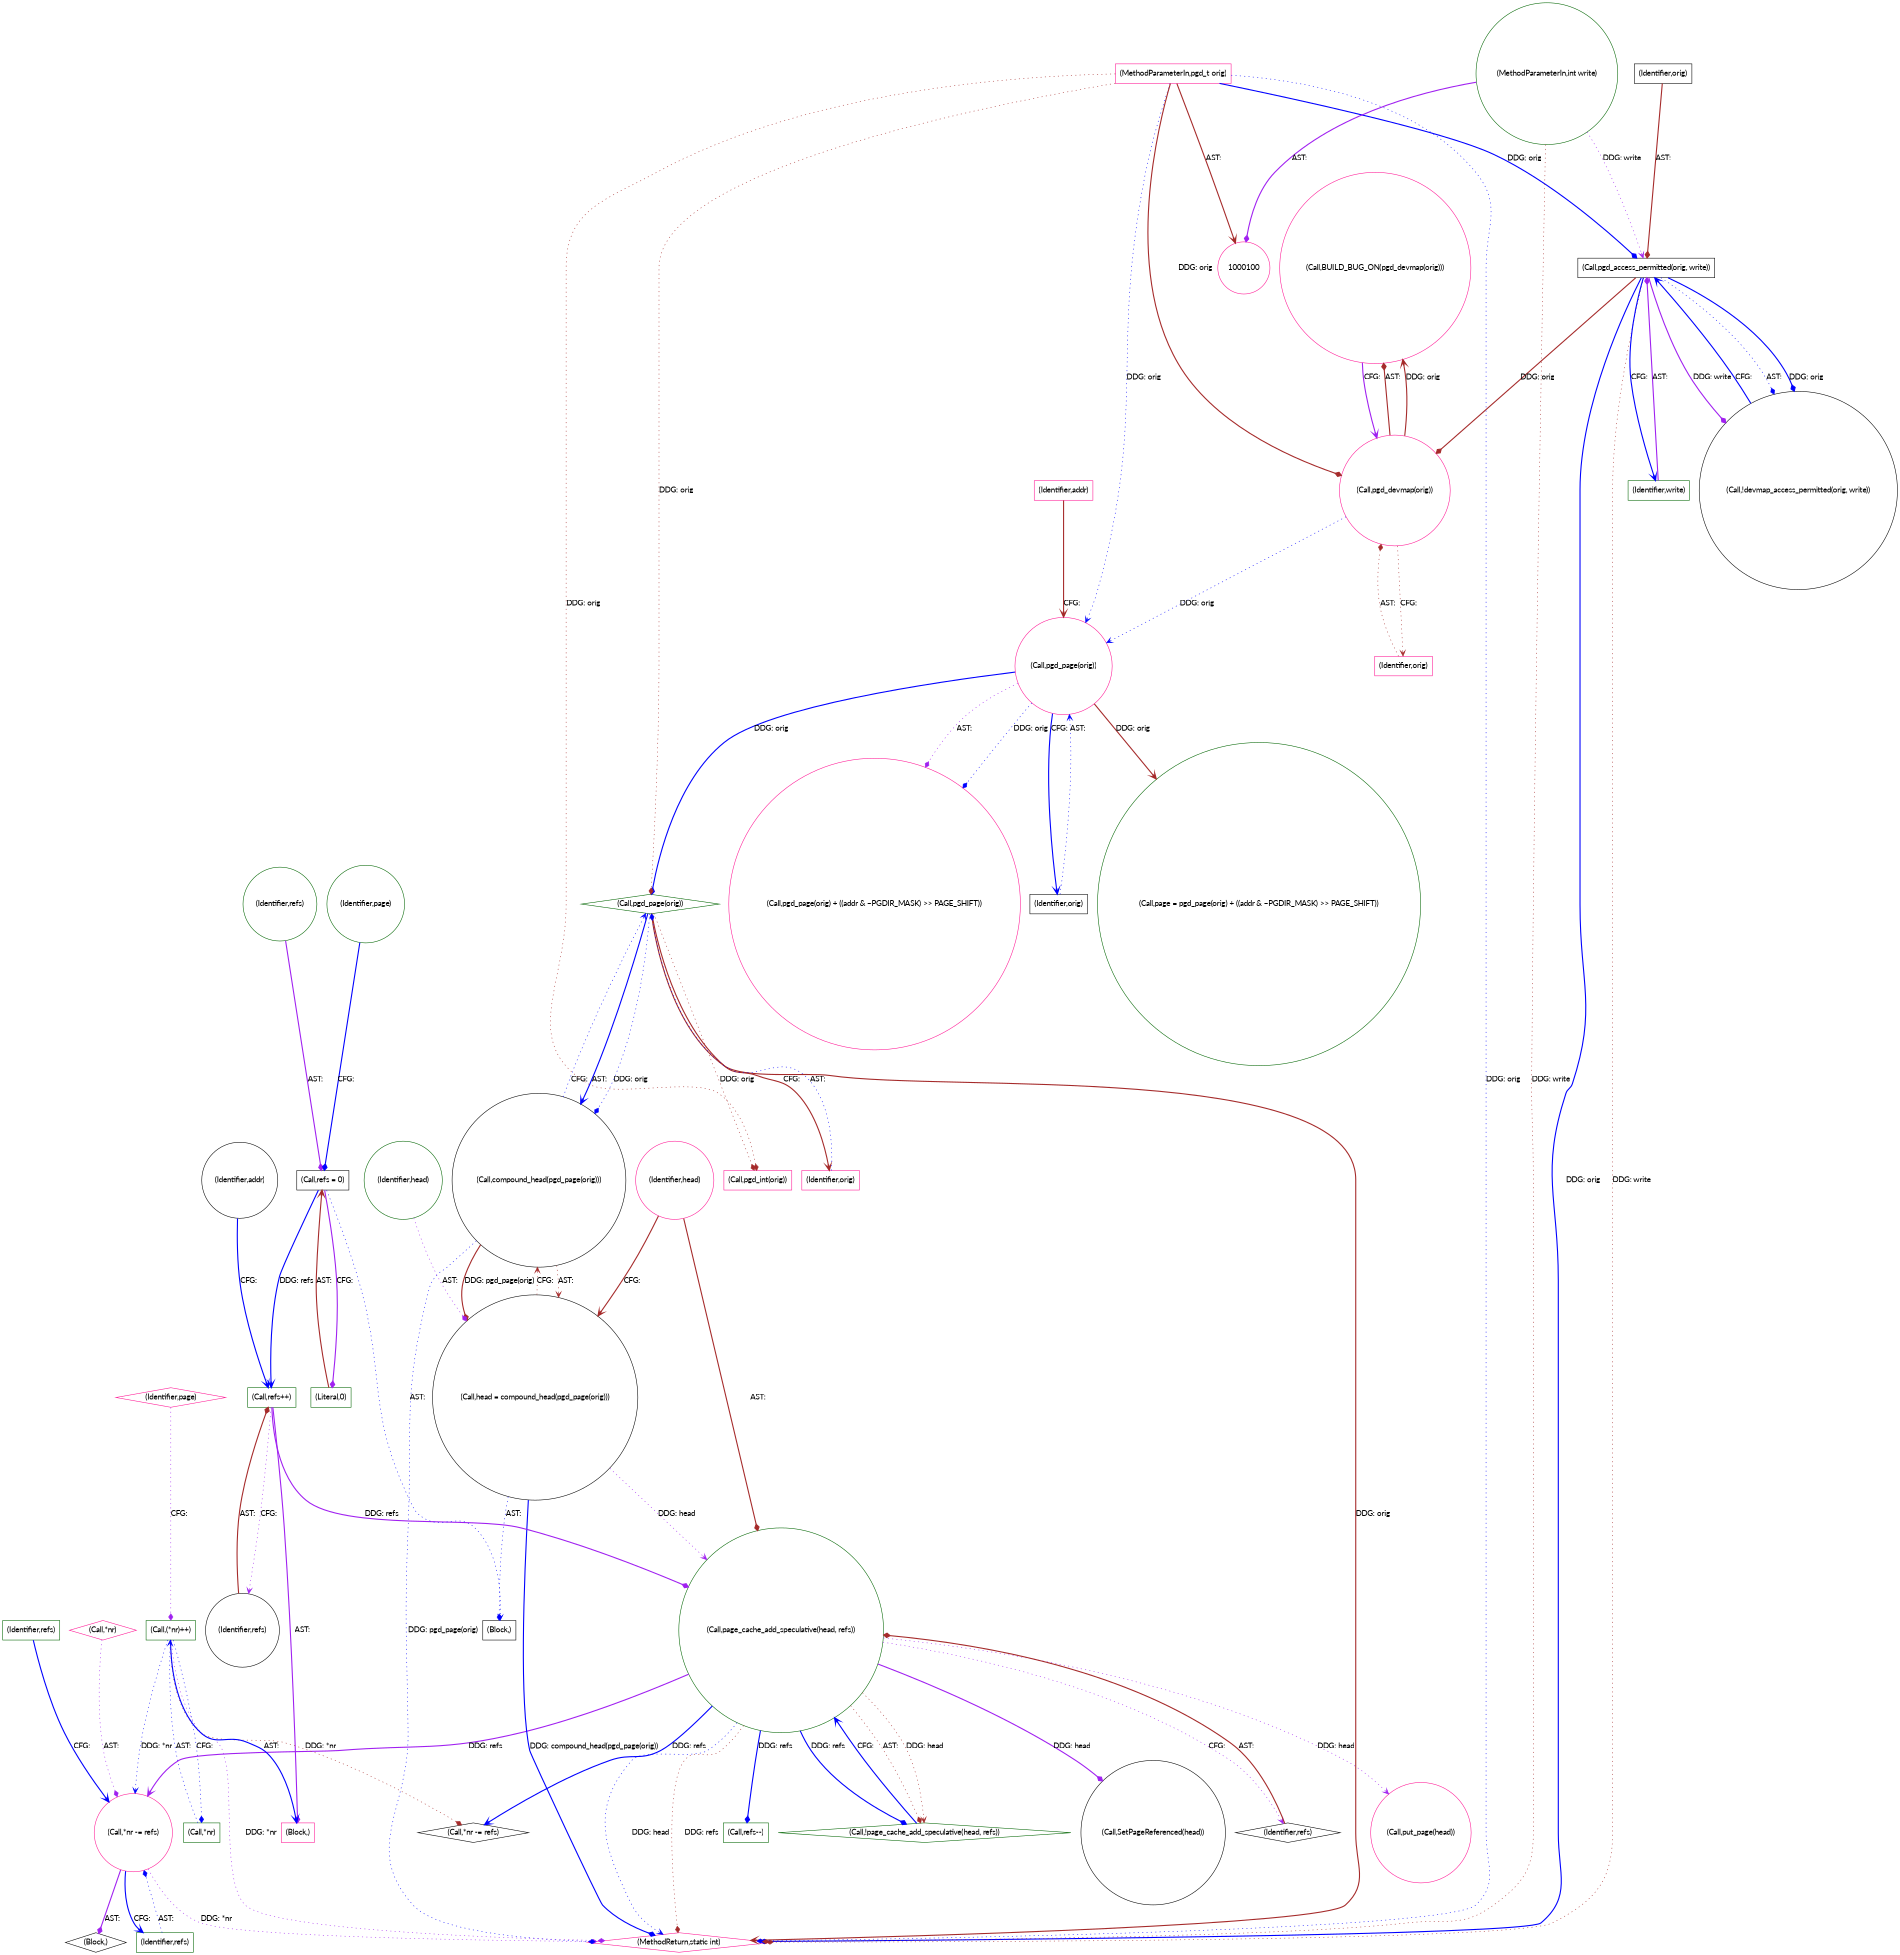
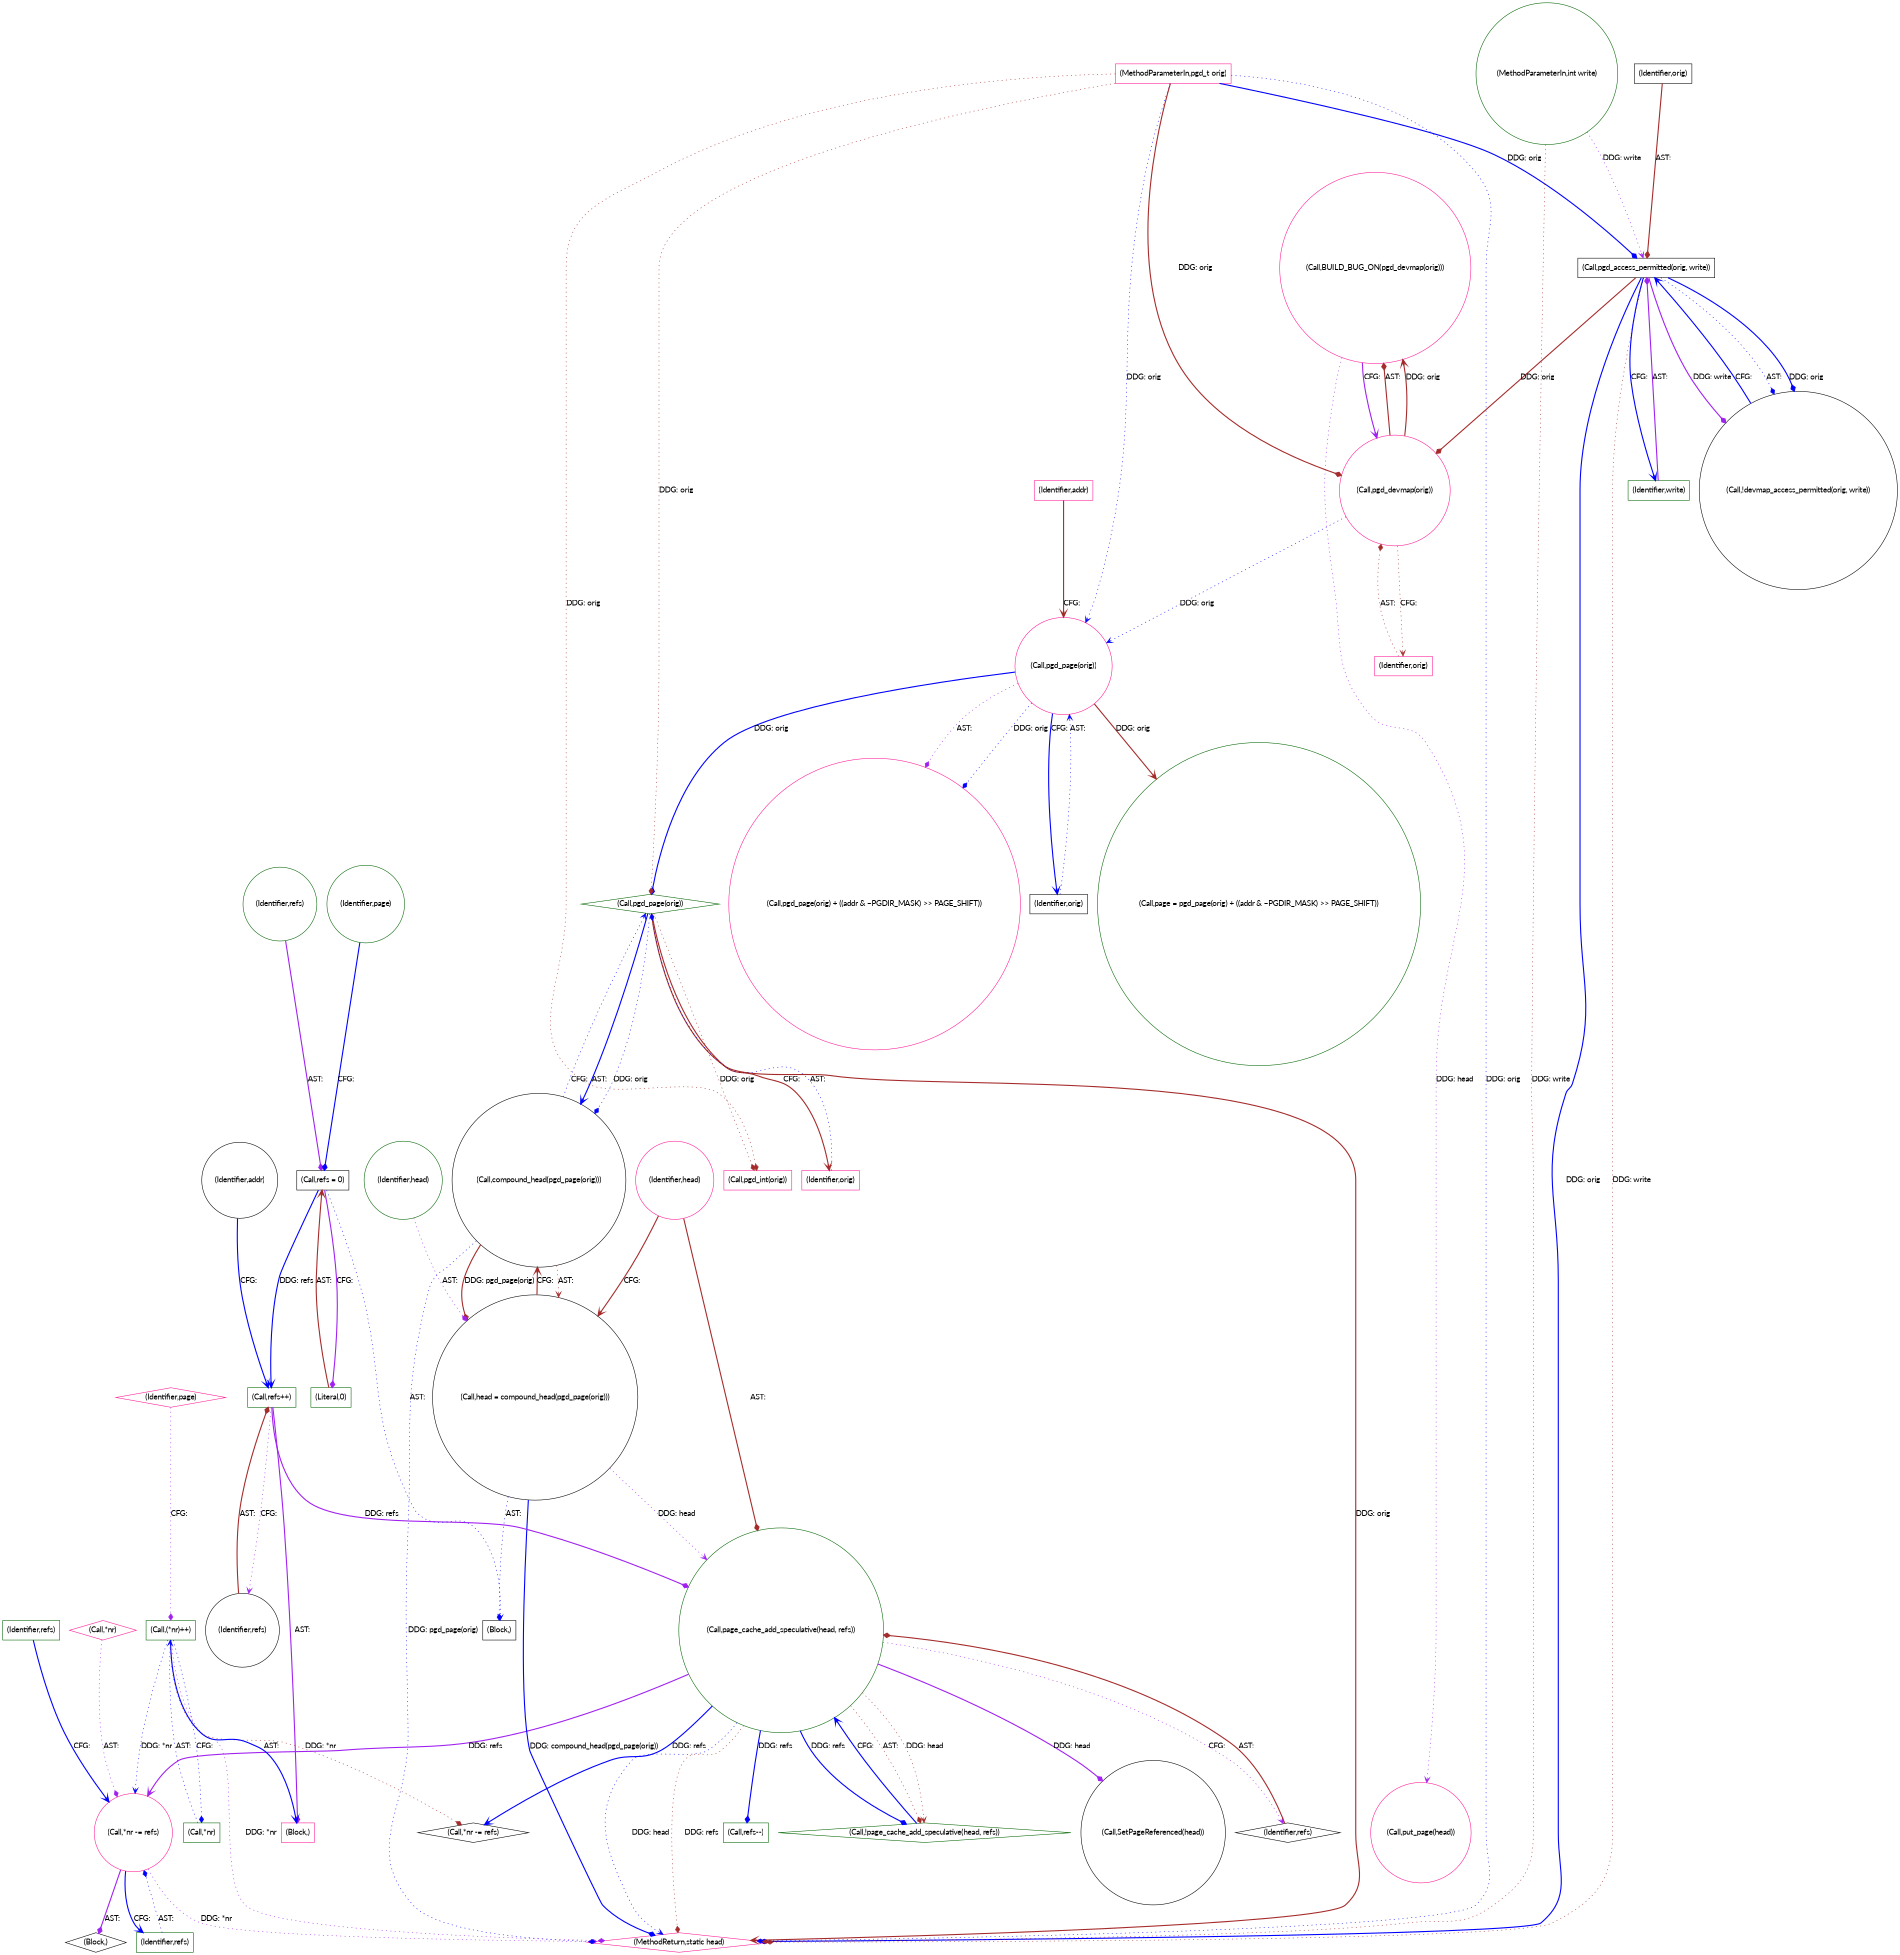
  digraph {
    fontname=Lato
    node [color=deeppink fontname=Lato shape=circle]
    edge [arrowhead=diamond color=blue fontname=Lato style=bold]
    n1 [label="(Call,*nr -= refs)"]
    n2 [color=black label="(Block,)" shape=diamond]
    n3 [color=darkgreen label="(Identifier,refs)" shape=box]
-   n4 [label="(MethodReturn,static int)" shape=diamond]
+   n4 [label="(MethodReturn,static head)" shape=diamond]
    n5 [color=darkgreen label="(Call,page_cache_add_speculative(head, refs))"]
    n6 [color=darkgreen label="(Call,!page_cache_add_speculative(head, refs))" shape=diamond]
    n7 [color=black label="(Call,SetPageReferenced(head))"]
    n8 [color=black label="(Identifier,refs)" shape=diamond]
    n9 [label="(Call,put_page(head))"]
    n10 [color=black label="(Call,*nr -= refs)" shape=diamond]
    n11 [color=darkgreen label="(Call,refs--)" shape=box]
    n12 [color=black label="(Call,head = compound_head(pgd_page(orig)))"]
    n13 [color=black label="(Call,compound_head(pgd_page(orig)))"]
    n14 [color=black label="(Block,)" shape=box]
    n15 [color=darkgreen label="(Call,pgd_page(orig))" shape=diamond]
    n16 [label="(Identifier,orig)" shape=box]
    n17 [label="(Call,pgd_int(orig))" shape=box]
    n18 [label="(Call,pgd_page(orig))"]
    n19 [color=darkgreen label="(Call,page = pgd_page(orig) + ((addr & ~PGDIR_MASK) >> PAGE_SHIFT))"]
    n20 [label="(Call,pgd_page(orig) + ((addr & ~PGDIR_MASK) >> PAGE_SHIFT))"]
    n21 [color=black label="(Identifier,orig)" shape=box]
    n22 [label="(Call,pgd_devmap(orig))"]
    n23 [label="(Call,BUILD_BUG_ON(pgd_devmap(orig)))"]
    n24 [label="(Identifier,orig)" shape=box]
    n25 [color=black label="(Call,pgd_access_permitted(orig, write))" shape=box]
    n26 [color=darkgreen label="(Identifier,write)" shape=box]
    n27 [color=black label="(Call,!devmap_access_permitted(orig, write))"]
    n28 [label="(MethodParameterIn,pgd_t orig)" shape=box]
-   1000100
    n30 [color=darkgreen label="(MethodParameterIn,int write)"]
    n31 [color=darkgreen label="(Call,refs++)" shape=box]
    n32 [label="(Block,)" shape=box]
    n33 [color=black label="(Identifier,refs)"]
    n34 [color=black label="(Call,refs = 0)" shape=box]
    n35 [color=darkgreen label="(Literal,0)" shape=box]
    n36 [color=darkgreen label="(Call,(*nr)++)" shape=box]
    n37 [color=darkgreen label="(Call,*nr)" shape=box]
    n38 [color=darkgreen label="(Identifier,refs)" shape=box]
    n39 [label="(Call,*nr)" shape=diamond]
    n40 [color=black label="(Identifier,orig)" shape=box]
    n41 [color=darkgreen label="(Identifier,refs)"]
    n42 [label="(Identifier,page)" shape=diamond]
    n43 [color=black label="(Identifier,addr)"]
    n44 [label="(Identifier,head)"]
    n45 [color=darkgreen label="(Identifier,head)"]
    n46 [color=darkgreen label="(Identifier,page)"]
    n47 [label="(Identifier,addr)" shape=box]
    n1 -> n2 [color=purple label="AST: "]
    n1 -> n3 [arrowhead=vee label="CFG: "]
    n1 -> n4 [color=purple label="DDG: *nr" style=dotted]
    n3 -> n1 [label="AST: " style=dotted]
    n5 -> n1 [arrowhead=vee color=purple label="DDG: refs"]
    n5 -> n4 [color=brown label="DDG: refs" style=dotted]
    n5 -> n4 [arrowhead=vee label="DDG: head" style=dotted]
    n5 -> n6 [color=brown label="AST: " style=dotted]
    n5 -> n6 [arrowhead=vee color=brown label="DDG: head" style=dotted]
    n5 -> n6 [label="DDG: refs"]
    n5 -> n7 [color=purple label="DDG: head"]
    n5 -> n8 [arrowhead=vee color=purple label="CFG: " style=dotted]
-   n5 -> n9 [arrowhead=vee color=purple label="DDG: head" style=dotted]
+   n23 -> n9 [arrowhead=vee color=purple label="DDG: head" style=dotted]
    n5 -> n10 [arrowhead=vee label="DDG: refs"]
    n5 -> n11 [label="DDG: refs"]
    n6 -> n5 [arrowhead=vee label="CFG: "]
    n8 -> n5 [color=brown label="AST: "]
    n12 -> n4 [label="DDG: compound_head(pgd_page(orig))"]
    n12 -> n5 [arrowhead=vee color=purple label="DDG: head" style=dotted]
-   n12 -> n13 [arrowhead=vee color=brown label="CFG: " style=dotted]
+   n12 -> n13 [arrowhead=vee color=brown label="CFG: "]
    n12 -> n14 [label="AST: " style=dotted]
    n13 -> n4 [label="DDG: pgd_page(orig)" style=dotted]
    n13 -> n12 [arrowhead=vee color=brown label="AST: " style=dotted]
    n13 -> n12 [color=brown label="DDG: pgd_page(orig)"]
    n13 -> n15 [arrowhead=vee label="CFG: " style=dotted]
    n15 -> n4 [arrowhead=vee color=brown label="DDG: orig"]
    n15 -> n13 [arrowhead=vee label="AST: "]
    n15 -> n13 [label="DDG: orig" style=dotted]
    n15 -> n16 [arrowhead=vee color=brown label="CFG: "]
    n15 -> n17 [color=brown label="DDG: orig" style=dotted]
    n16 -> n15 [label="AST: " style=dotted]
    n18 -> n15 [label="DDG: orig"]
    n18 -> n19 [arrowhead=vee color=brown label="DDG: orig"]
    n18 -> n20 [color=purple label="AST: " style=dotted]
    n18 -> n20 [label="DDG: orig" style=dotted]
    n18 -> n21 [arrowhead=vee label="CFG: "]
    n21 -> n18 [arrowhead=vee label="AST: " style=dotted]
    n22 -> n18 [arrowhead=vee label="DDG: orig" style=dotted]
    n22 -> n23 [color=brown label="AST: "]
    n22 -> n23 [arrowhead=vee color=brown label="DDG: orig"]
    n22 -> n24 [arrowhead=vee color=brown label="CFG: " style=dotted]
    n23 -> n22 [arrowhead=vee color=purple label="CFG: "]
    n24 -> n22 [color=brown label="AST: " style=dotted]
    n25 -> n4 [label="DDG: orig"]
    n25 -> n4 [color=brown label="DDG: write" style=dotted]
    n25 -> n22 [color=brown label="DDG: orig"]
    n25 -> n26 [arrowhead=vee label="CFG: "]
    n25 -> n27 [label="AST: " style=dotted]
    n25 -> n27 [label="DDG: orig"]
    n25 -> n27 [color=purple label="DDG: write"]
    n26 -> n25 [color=purple label="AST: "]
    n27 -> n25 [arrowhead=vee label="CFG: "]
    n28 -> n4 [label="DDG: orig" style=dotted]
    n28 -> n15 [color=brown label="DDG: orig" style=dotted]
    n28 -> n17 [color=brown label="DDG: orig" style=dotted]
    n28 -> n18 [arrowhead=vee label="DDG: orig" style=dotted]
    n28 -> n22 [color=brown label="DDG: orig"]
    n28 -> n25 [label="DDG: orig"]
-   n28 -> 1000100 [arrowhead=vee color=brown label="AST: "]
    n30 -> n4 [color=brown label="DDG: write" style=dotted]
    n30 -> n25 [arrowhead=vee color=purple label="DDG: write" style=dotted]
-   n30 -> 1000100 [color=purple label="AST: "]
    n31 -> n5 [color=purple label="DDG: refs"]
    n31 -> n32 [color=purple label="AST: "]
    n31 -> n33 [arrowhead=vee color=purple label="CFG: " style=dotted]
    n33 -> n31 [color=brown label="AST: "]
    n34 -> n14 [arrowhead=vee label="AST: " style=dotted]
    n34 -> n31 [arrowhead=vee label="DDG: refs"]
    n34 -> n35 [color=purple label="CFG: "]
    n35 -> n34 [arrowhead=vee color=brown label="AST: "]
    n36 -> n1 [arrowhead=vee label="DDG: *nr" style=dotted]
    n36 -> n4 [color=purple label="DDG: *nr" style=dotted]
    n36 -> n10 [color=brown label="DDG: *nr" style=dotted]
    n36 -> n32 [arrowhead=vee label="AST: "]
    n36 -> n37 [label="CFG: " style=dotted]
    n37 -> n36 [arrowhead=vee label="AST: " style=dotted]
    n38 -> n1 [arrowhead=vee label="CFG: "]
    n39 -> n1 [color=purple label="AST: " style=dotted]
    n40 -> n25 [color=brown label="AST: "]
    n41 -> n34 [color=purple label="AST: "]
    n42 -> n36 [color=purple label="CFG: " style=dotted]
    n43 -> n31 [arrowhead=vee label="CFG: "]
    n44 -> n5 [color=brown label="AST: "]
    n44 -> n12 [arrowhead=vee color=brown label="CFG: "]
    n45 -> n12 [color=purple label="AST: " style=dotted]
    n46 -> n34 [label="CFG: "]
    n47 -> n18 [arrowhead=vee color=brown label="CFG: "]
  }
